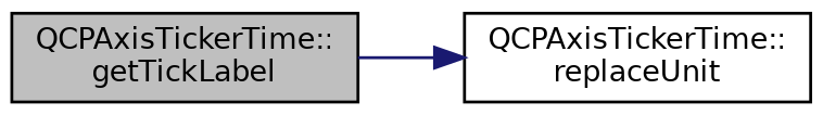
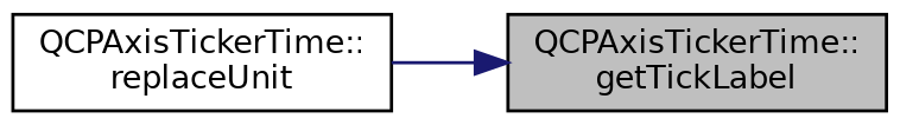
  digraph {
    rankdir=LR
    fontname="DejaVu Sans"
    node [color=black fontname="DejaVu Sans" fontsize=10 shape=record style=filled]
    n1 [fillcolor=grey75 fontcolor=black height=0.2 label="QCPAxisTickerTime::\lgetTickLabel" width=0.4]
    n2 [fillcolor=white height=0.2 label="QCPAxisTickerTime::\lreplaceUnit" width=0.4]
-   n1 -> n2 [color=midnightblue fontname="DejaVu Sans" fontsize=10 labelfontname=Helvetica labelfontsize=10 style=solid]
+   n2 -> n1 [color=midnightblue fontname="DejaVu Sans" fontsize=10 labelfontname=Helvetica labelfontsize=10 style=solid]
  }
